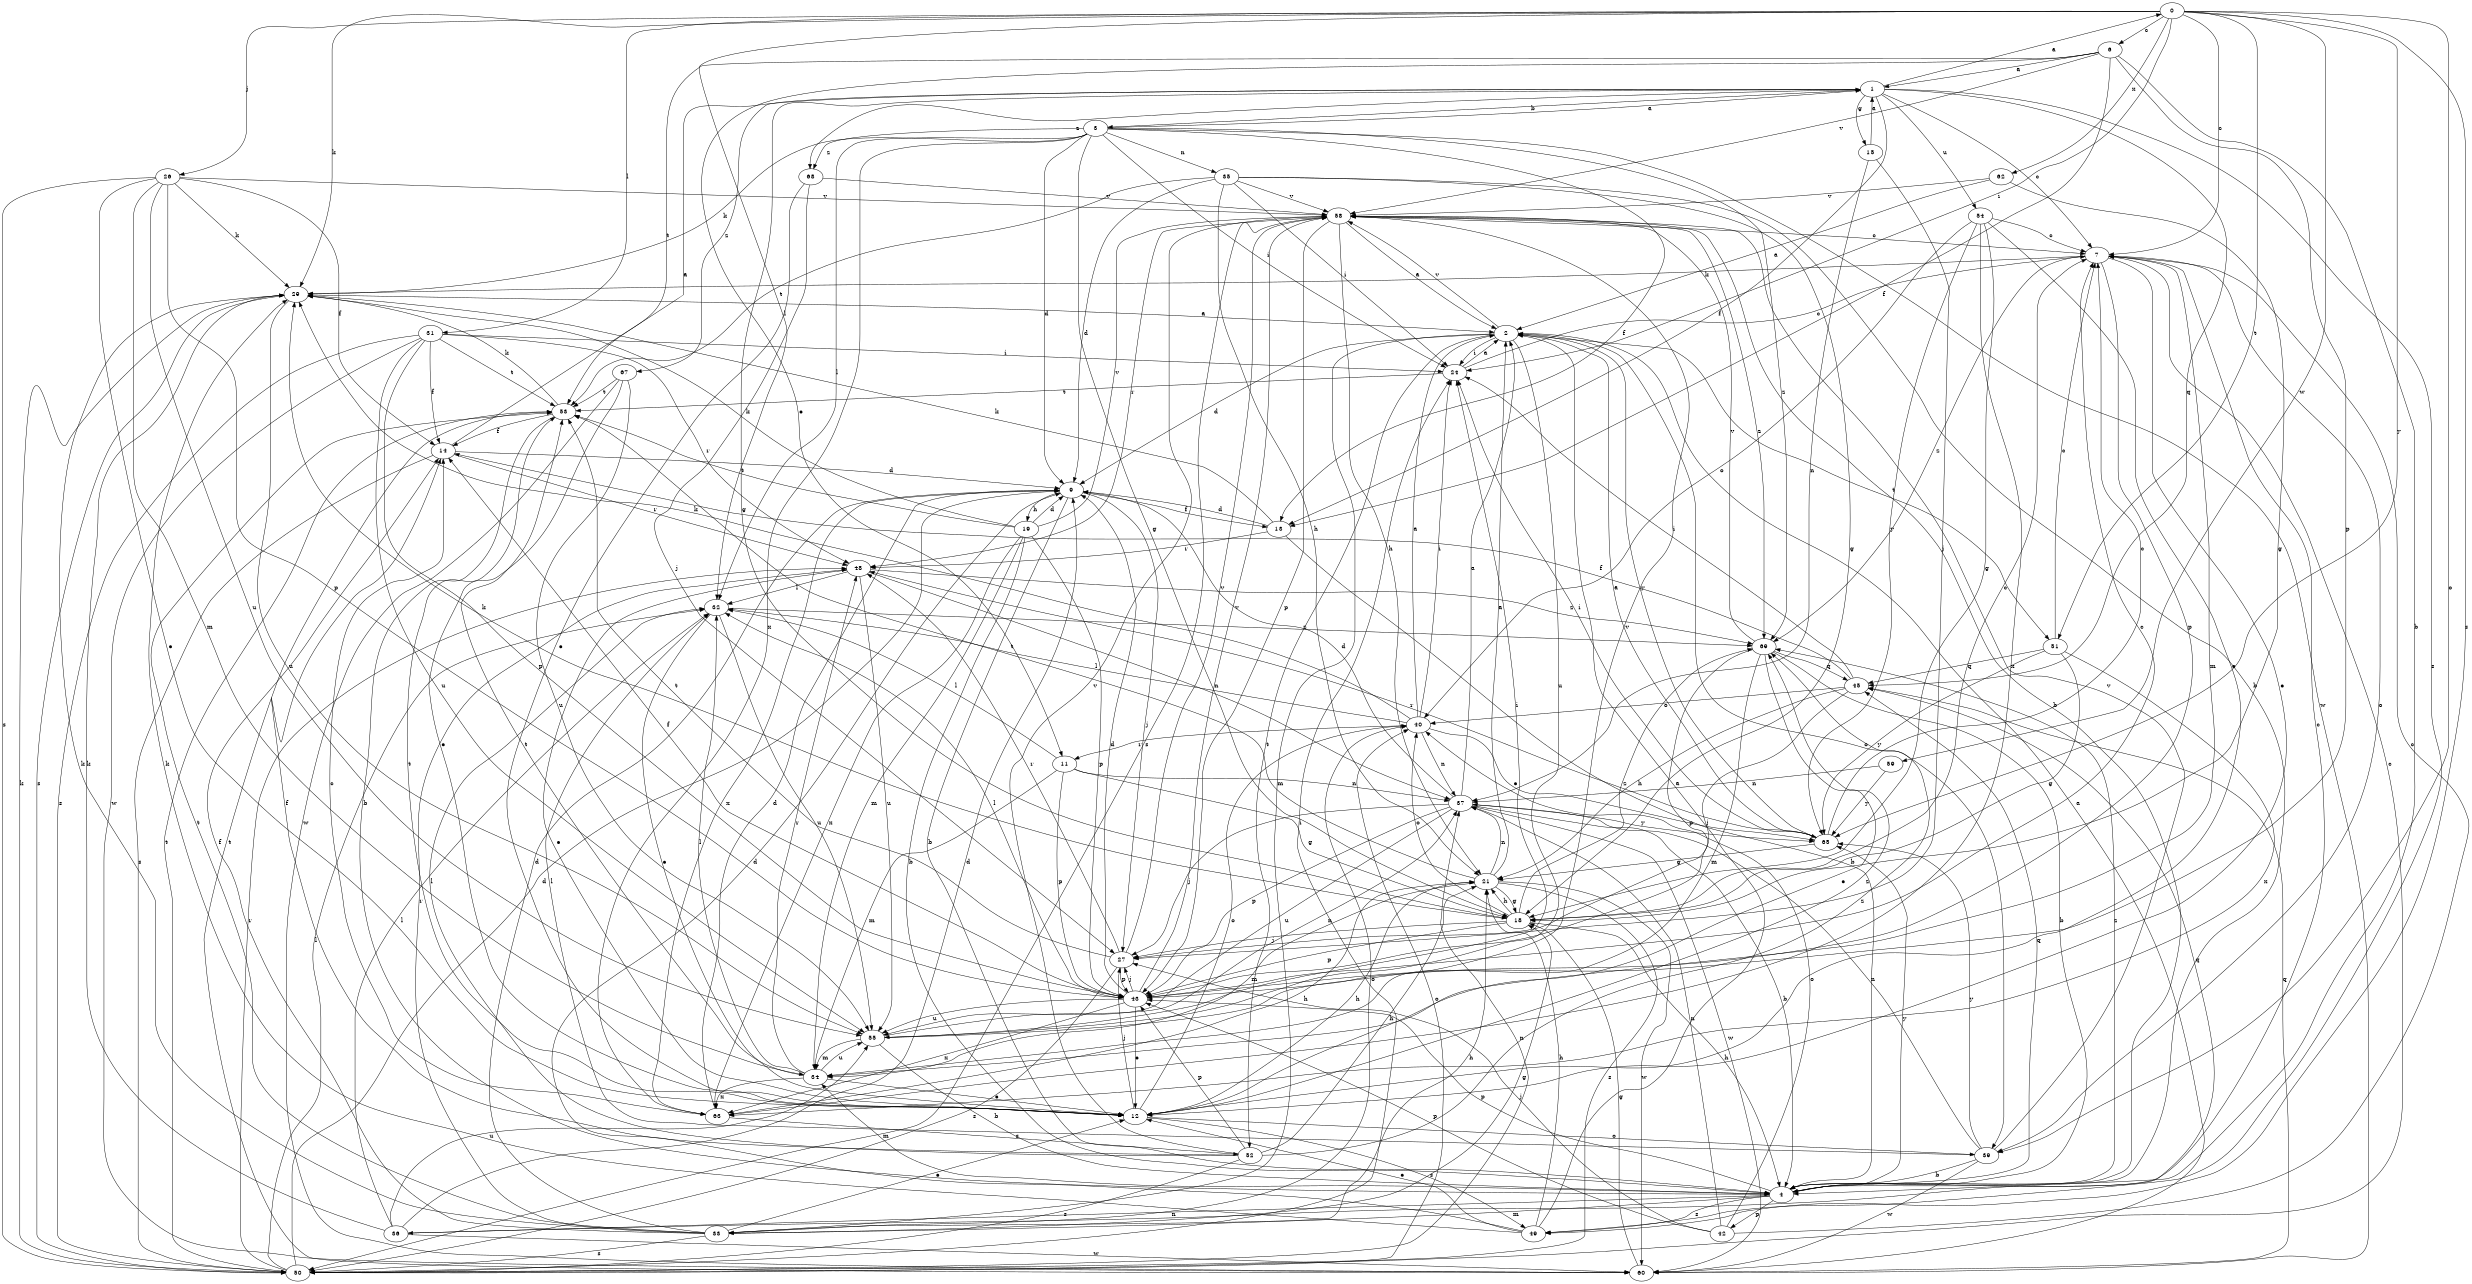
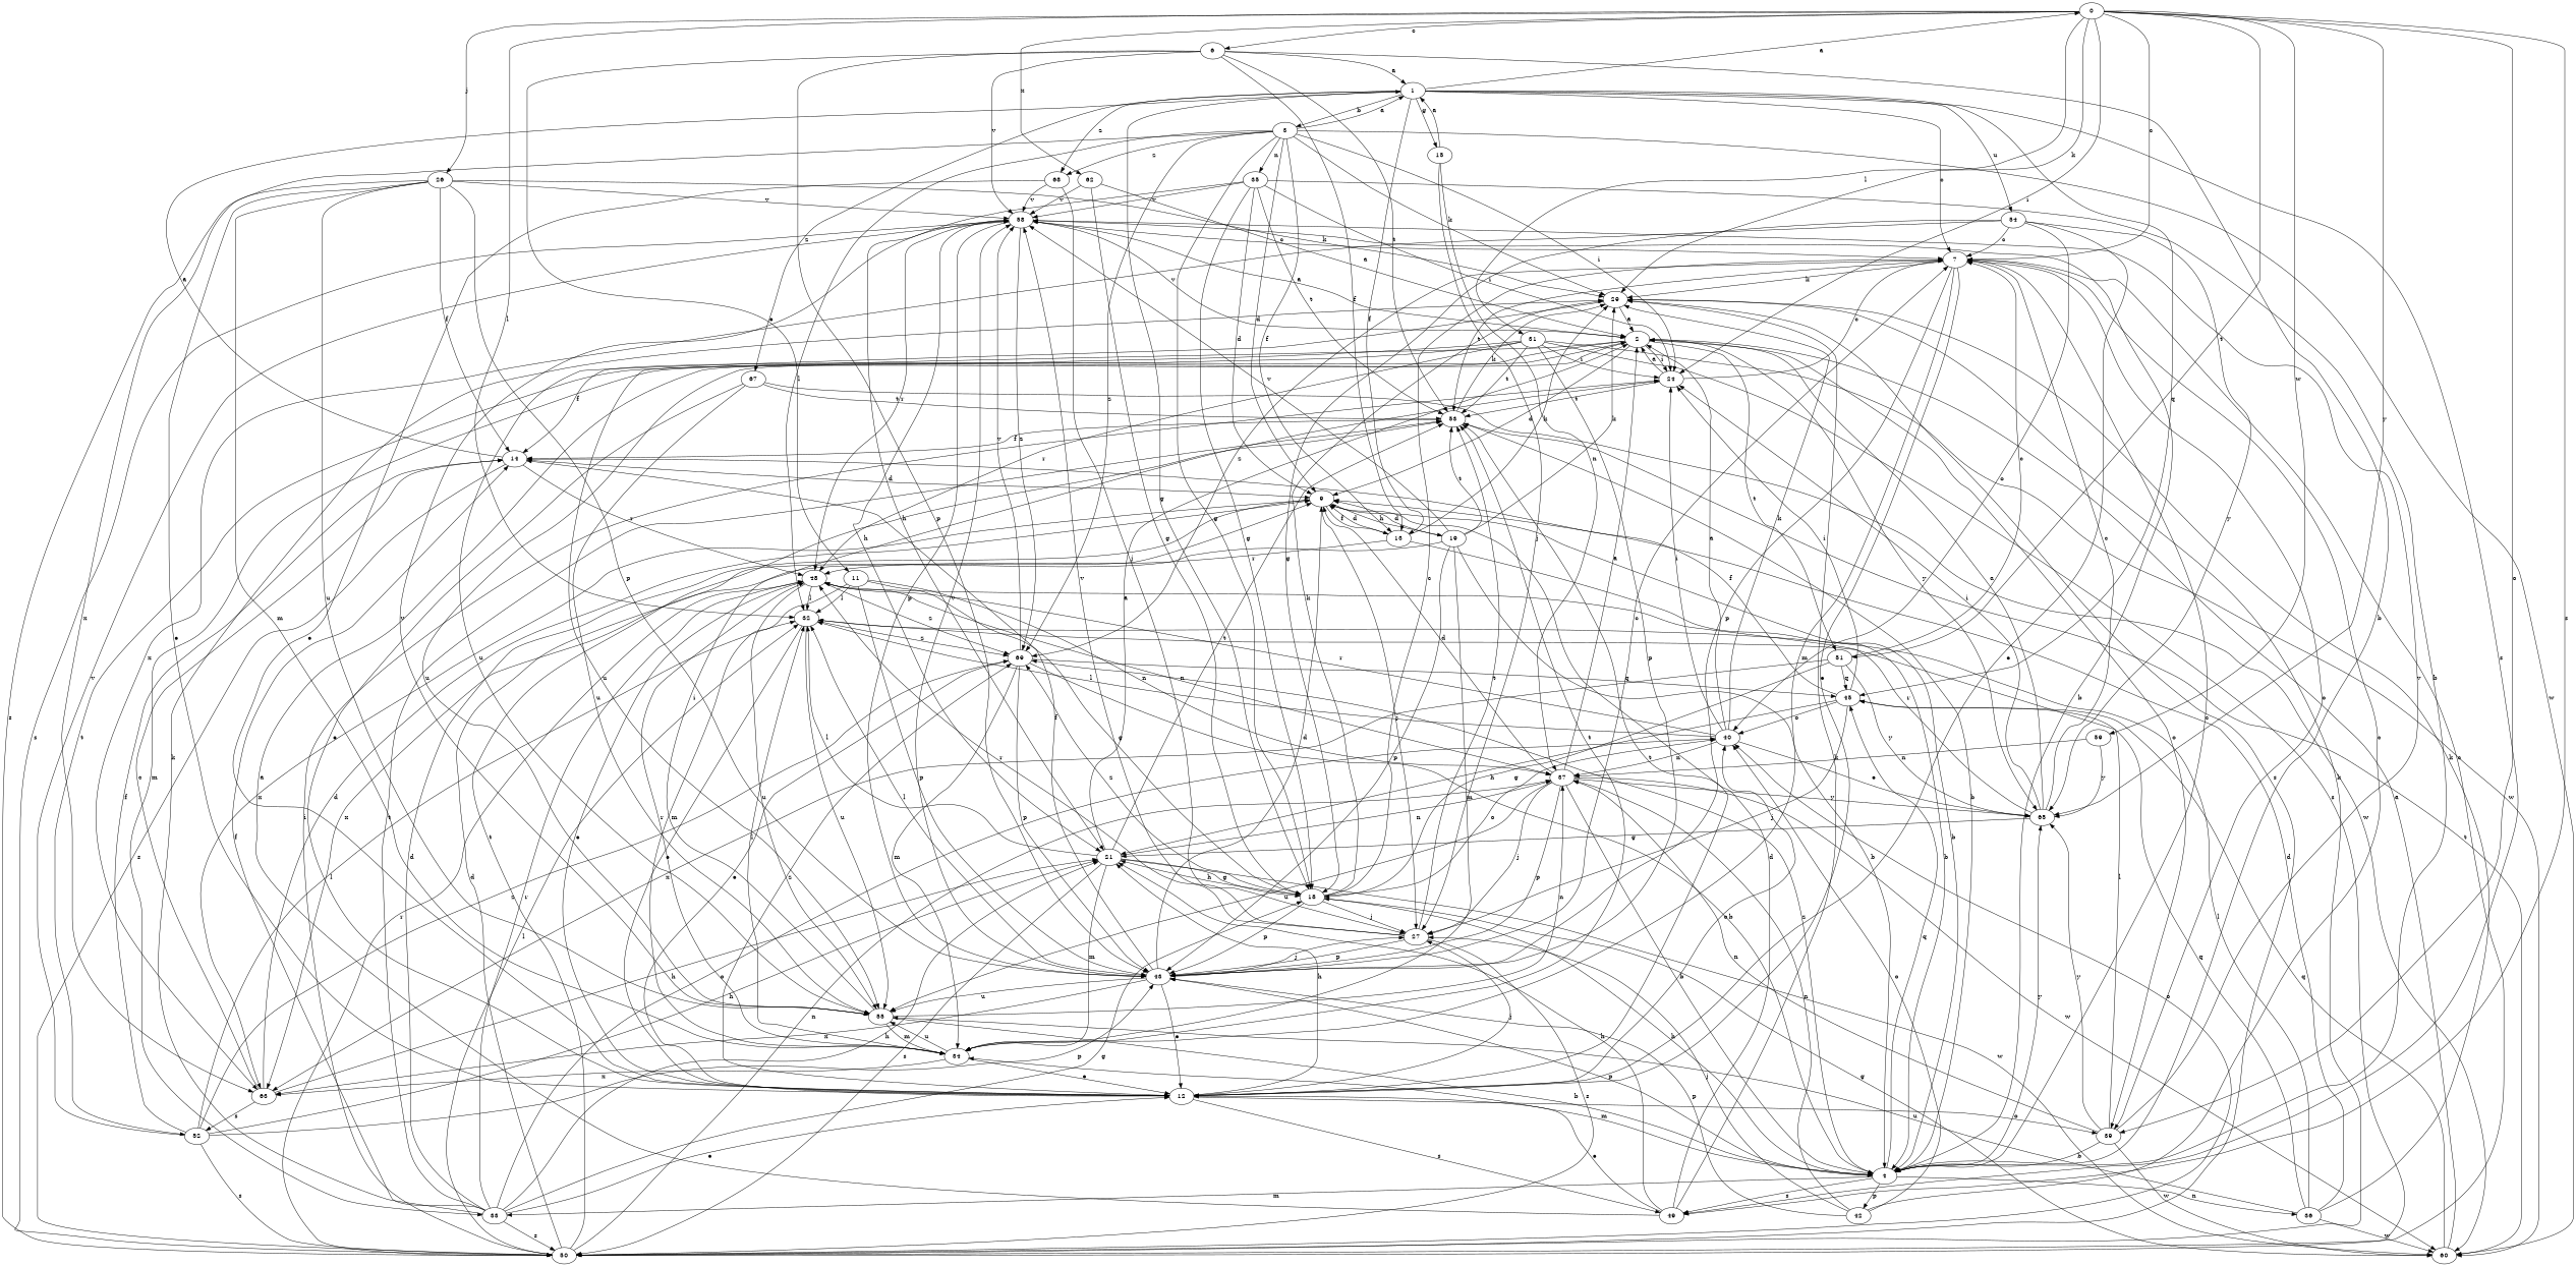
  strict digraph {
    0
    6
    7
    24
    26
    29
    31
    32
    39
    49
    51
    59
    62
    65
    1
    13
    58
    4
    43
    11
    53
    69
    34
    12
    2
    55
    14
    50
    60
    48
    37
    9
    21
    18
    45
    63
    3
    15
    54
    67
    68
    35
    27
    40
    33
    52
    19
    36
    42
    0 -> 6 [label=c]
    0 -> 7 [label=c]
    0 -> 24 [label=i]
    0 -> 26 [label=j]
    0 -> 29 [label=k]
    0 -> 31 [label=l]
    0 -> 32 [label=l]
    0 -> 39 [label=o]
    0 -> 49 [label=s]
    0 -> 51 [label=t]
    0 -> 59 [label=w]
    0 -> 62 [label=x]
    0 -> 65 [label=y]
    6 -> 1 [label=a]
    6 -> 13 [label=f]
    6 -> 58 [label=v]
    6 -> 4 [label=b]
    6 -> 43 [label=p]
    6 -> 11 [label=e]
    6 -> 53 [label=t]
    7 -> 29 [label=k]
    7 -> 39 [label=o]
    7 -> 43 [label=p]
+   7 -> 53 [label=t]
    7 -> 69 [label=z]
    7 -> 34 [label=m]
    7 -> 12 [label=e]
    24 -> 7 [label=c]
    24 -> 53 [label=t]
    24 -> 2 [label=a]
    26 -> 29 [label=k]
    26 -> 58 [label=v]
    26 -> 43 [label=p]
    26 -> 34 [label=m]
    26 -> 12 [label=e]
    26 -> 55 [label=u]
    26 -> 14 [label=f]
    26 -> 50 [label=s]
    29 -> 2 [label=a]
    29 -> 55 [label=u]
    29 -> 50 [label=s]
    31 -> 24 [label=i]
    31 -> 43 [label=p]
    31 -> 53 [label=t]
    31 -> 55 [label=u]
    31 -> 14 [label=f]
    31 -> 50 [label=s]
    31 -> 60 [label=w]
    31 -> 48 [label=r]
    32 -> 69 [label=z]
    32 -> 12 [label=e]
    32 -> 55 [label=u]
    39 -> 32 [label=l]
    39 -> 65 [label=y]
    39 -> 58 [label=v]
    39 -> 4 [label=b]
    39 -> 60 [label=w]
    39 -> 37 [label=n]
    49 -> 29 [label=k]
    49 -> 12 [label=e]
    49 -> 2 [label=a]
    49 -> 9 [label=d]
    49 -> 21 [label=h]
    51 -> 7 [label=c]
    51 -> 65 [label=y]
    51 -> 18 [label=g]
    51 -> 45 [label=q]
    51 -> 63 [label=x]
    59 -> 65 [label=y]
    59 -> 37 [label=n]
    62 -> 58 [label=v]
    62 -> 2 [label=a]
    62 -> 18 [label=g]
    65 -> 7 [label=c]
    65 -> 24 [label=i]
    65 -> 2 [label=a]
    65 -> 48 [label=r]
    65 -> 21 [label=g]
    1 -> 0 [label=a]
    1 -> 7 [label=c]
    1 -> 49 [label=s]
    1 -> 13 [label=f]
    1 -> 18 [label=g]
    1 -> 45 [label=q]
    1 -> 3 [label=b]
    1 -> 15 [label=g]
    1 -> 54 [label=u]
    1 -> 67 [label=z]
    1 -> 68 [label=z]
    13 -> 29 [label=k]
    13 -> 4 [label=b]
    13 -> 48 [label=r]
    13 -> 9 [label=d]
    58 -> 7 [label=c]
    58 -> 4 [label=b]
    58 -> 43 [label=p]
    58 -> 69 [label=z]
    58 -> 2 [label=a]
    58 -> 50 [label=s]
    58 -> 48 [label=r]
    58 -> 21 [label=h]
    4 -> 7 [label=c]
    4 -> 49 [label=s]
    4 -> 65 [label=y]
    4 -> 43 [label=p]
    4 -> 69 [label=z]
    4 -> 34 [label=m]
    4 -> 45 [label=q]
    4 -> 33 [label=m]
    4 -> 36 [label=n]
    4 -> 42 [label=p]
    43 -> 7 [label=c]
    43 -> 32 [label=l]
    43 -> 58 [label=v]
    43 -> 12 [label=e]
    43 -> 55 [label=u]
    43 -> 14 [label=f]
    43 -> 9 [label=d]
    43 -> 63 [label=x]
    43 -> 27 [label=j]
    11 -> 32 [label=l]
    11 -> 43 [label=p]
    11 -> 34 [label=m]
    11 -> 37 [label=n]
    11 -> 18 [label=g]
    53 -> 29 [label=k]
    53 -> 4 [label=b]
    53 -> 14 [label=f]
    69 -> 58 [label=v]
    69 -> 4 [label=b]
    69 -> 43 [label=p]
    69 -> 34 [label=m]
    69 -> 12 [label=e]
    69 -> 45 [label=q]
    34 -> 32 [label=l]
    34 -> 53 [label=t]
    34 -> 12 [label=e]
    34 -> 55 [label=u]
    34 -> 48 [label=r]
    34 -> 63 [label=x]
    12 -> 39 [label=o]
    12 -> 49 [label=s]
    12 -> 53 [label=t]
    12 -> 69 [label=z]
    12 -> 21 [label=h]
    12 -> 27 [label=j]
    12 -> 40 [label=o]
    2 -> 24 [label=i]
    2 -> 39 [label=o]
    2 -> 51 [label=t]
    2 -> 65 [label=y]
    2 -> 58 [label=v]
    2 -> 55 [label=u]
    2 -> 9 [label=d]
    2 -> 33 [label=m]
    2 -> 52 [label=t]
    55 -> 24 [label=i]
    55 -> 58 [label=v]
    55 -> 4 [label=b]
    55 -> 34 [label=m]
    55 -> 37 [label=n]
    14 -> 1 [label=a]
    14 -> 50 [label=s]
    14 -> 48 [label=r]
    14 -> 9 [label=d]
    50 -> 7 [label=c]
    50 -> 24 [label=i]
    50 -> 29 [label=k]
    50 -> 32 [label=l]
    50 -> 53 [label=t]
    50 -> 48 [label=r]
    50 -> 37 [label=n]
    50 -> 9 [label=d]
    50 -> 40 [label=o]
    60 -> 53 [label=t]
    60 -> 2 [label=a]
    60 -> 18 [label=g]
    60 -> 45 [label=q]
    48 -> 32 [label=l]
    48 -> 69 [label=z]
    48 -> 12 [label=e]
    48 -> 55 [label=u]
    48 -> 37 [label=n]
    37 -> 65 [label=y]
    37 -> 4 [label=b]
    37 -> 43 [label=p]
    37 -> 2 [label=a]
    37 -> 55 [label=u]
    37 -> 60 [label=w]
    37 -> 9 [label=d]
    37 -> 27 [label=j]
    9 -> 13 [label=f]
    9 -> 4 [label=b]
    9 -> 63 [label=x]
    9 -> 27 [label=j]
    9 -> 19 [label=h]
+   21 -> 32 [label=l]
    21 -> 53 [label=t]
    21 -> 34 [label=m]
    21 -> 2 [label=a]
    21 -> 50 [label=s]
    21 -> 60 [label=w]
    21 -> 37 [label=n]
    21 -> 18 [label=g]
    18 -> 7 [label=c]
    18 -> 29 [label=k]
    18 -> 4 [label=h]
    18 -> 43 [label=p]
    18 -> 69 [label=z]
    18 -> 21 [label=h]
    18 -> 27 [label=j]
    18 -> 40 [label=o]
    45 -> 24 [label=i]
    45 -> 14 [label=f]
    45 -> 21 [label=h]
    45 -> 27 [label=j]
    45 -> 40 [label=o]
    63 -> 14 [label=c]
    63 -> 9 [label=d]
    63 -> 21 [label=h]
    63 -> 52 [label=s]
    3 -> 24 [label=i]
    3 -> 29 [label=k]
    3 -> 32 [label=l]
    3 -> 1 [label=a]
    3 -> 13 [label=f]
    3 -> 69 [label=z]
    3 -> 60 [label=w]
    3 -> 9 [label=d]
    3 -> 18 [label=g]
    3 -> 63 [label=x]
    3 -> 68 [label=z]
    3 -> 35 [label=n]
    15 -> 1 [label=a]
    15 -> 37 [label=n]
    15 -> 27 [label=j]
    54 -> 7 [label=c]
    54 -> 65 [label=y]
    54 -> 12 [label=e]
    54 -> 18 [label=g]
    54 -> 63 [label=x]
    54 -> 40 [label=o]
    67 -> 53 [label=t]
    67 -> 12 [label=e]
    67 -> 55 [label=u]
    67 -> 60 [label=w]
    68 -> 58 [label=v]
    68 -> 12 [label=e]
    68 -> 27 [label=j]
    35 -> 24 [label=i]
    35 -> 58 [label=v]
    35 -> 4 [label=b]
    35 -> 53 [label=t]
    35 -> 9 [label=d]
    35 -> 21 [label=h]
    35 -> 18 [label=g]
    27 -> 58 [label=v]
    27 -> 43 [label=p]
    27 -> 53 [label=t]
    27 -> 50 [label=s]
    27 -> 48 [label=r]
    40 -> 24 [label=i]
    40 -> 29 [label=k]
    40 -> 32 [label=l]
    40 -> 65 [label=e]
    40 -> 2 [label=a]
-   40 -> 11 [label=r]
+   40 -> 48 [label=r]
    40 -> 37 [label=n]
    33 -> 29 [label=k]
    33 -> 53 [label=t]
    33 -> 12 [label=e]
    33 -> 14 [label=f]
    33 -> 50 [label=s]
    33 -> 48 [label=r]
    33 -> 9 [label=d]
    33 -> 21 [label=h]
    33 -> 18 [label=g]
    33 -> 40 [label=o]
    52 -> 32 [label=l]
    52 -> 58 [label=v]
    52 -> 43 [label=p]
    52 -> 69 [label=z]
    52 -> 14 [label=f]
    52 -> 50 [label=s]
    52 -> 21 [label=h]
    19 -> 29 [label=k]
    19 -> 58 [label=v]
    19 -> 4 [label=b]
    19 -> 43 [label=p]
    19 -> 53 [label=t]
    19 -> 34 [label=m]
    19 -> 9 [label=d]
    19 -> 63 [label=x]
    36 -> 29 [label=k]
    36 -> 32 [label=l]
    36 -> 55 [label=u]
    36 -> 60 [label=w]
    36 -> 9 [label=d]
    36 -> 45 [label=q]
    42 -> 7 [label=c]
    42 -> 43 [label=p]
    42 -> 37 [label=n]
    42 -> 27 [label=j]
    42 -> 40 [label=o]
  }
